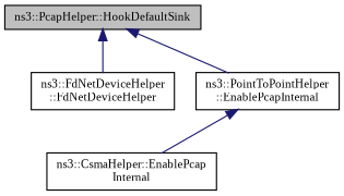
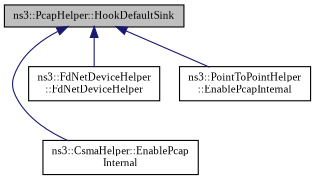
  digraph {
    fontname="Liberation Serif"
    rankdir=TB
    node [color=black fillcolor=white fontname="Liberation Serif" fontsize=10 shape=record style=filled]
    edge [color=midnightblue dir=back fontname="Liberation Serif" fontsize=10 labelfontname=Helvetica labelfontsize=10 style=solid]
    n1 [fillcolor=grey75 fontcolor=black height=0.2 label="ns3::PcapHelper::HookDefaultSink" width=0.4]
    n2 [height=0.2 label="ns3::CsmaHelper::EnablePcap\lInternal" width=0.4]
    n3 [height=0.2 label="ns3::FdNetDeviceHelper\l::FdNetDeviceHelper" width=0.4]
    n4 [height=0.2 label="ns3::PointToPointHelper\l::EnablePcapInternal" width=0.4]
-   n4 -> n2
+   n1 -> n2
    n1 -> n3
    n1 -> n4
  }
